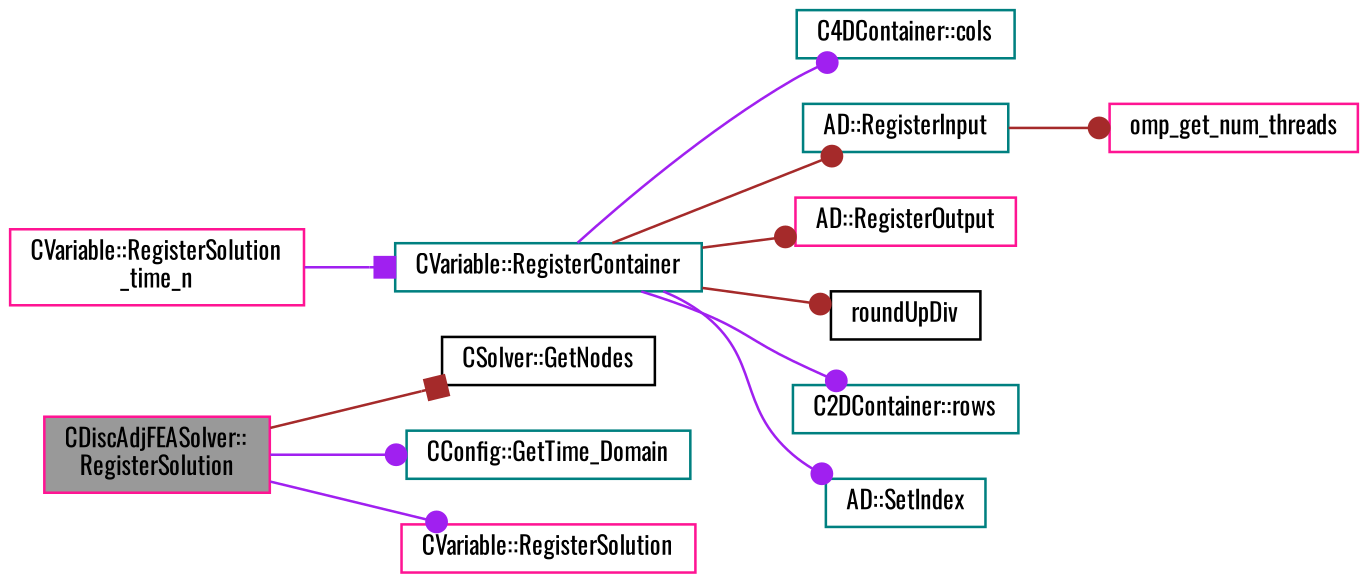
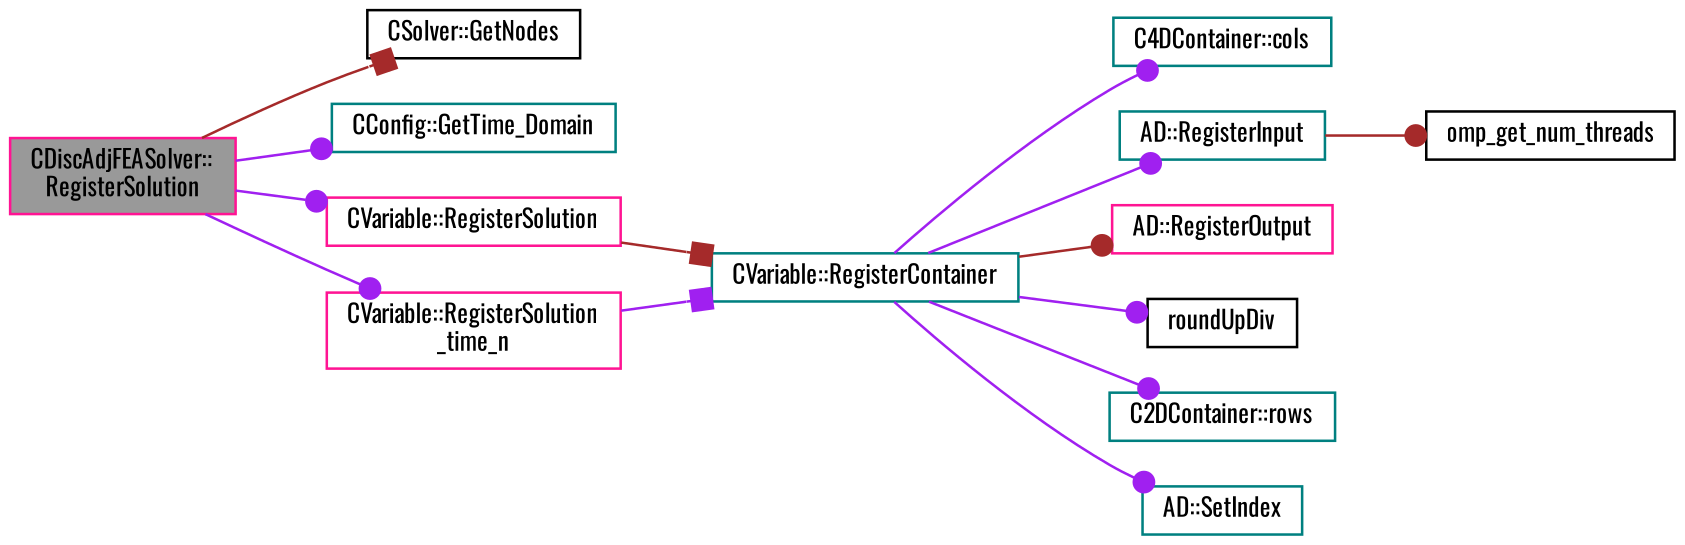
  digraph {
    fontname=Oswald
    rankdir=LR
    node [color=teal fillcolor=white fontname=Oswald fontsize=10 shape=box style=filled]
    edge [arrowhead=dot color=purple fontname=Oswald fontsize=10 labelfontname=Helvetica labelfontsize=10 style=solid]
    n1 [color=deeppink fillcolor=grey60 fontcolor=black height=0.2 label="CDiscAdjFEASolver::\lRegisterSolution" width=0.4]
    n2 [color=black height=0.2 label="CSolver::GetNodes" width=0.4]
    n3 [height=0.2 label="CConfig::GetTime_Domain" width=0.4]
    n4 [color=deeppink height=0.2 label="CVariable::RegisterSolution" width=0.4]
    n5 [color=deeppink height=0.2 label="CVariable::RegisterSolution\l_time_n" width=0.4]
    n6 [height=0.2 label="CVariable::RegisterContainer" width=0.4]
    n7 [height=0.2 label="C4DContainer::cols" width=0.4]
    n8 [height=0.2 label="AD::RegisterInput" width=0.4]
    n9 [color=deeppink height=0.2 label="AD::RegisterOutput" width=0.4]
    n10 [color=black height=0.2 label=roundUpDiv width=0.4]
    n11 [height=0.2 label="C2DContainer::rows" width=0.4]
    n12 [height=0.2 label="AD::SetIndex" width=0.4]
-   n13 [color=deeppink height=0.2 label=omp_get_num_threads width=0.4]
+   n13 [color=black height=0.2 label=omp_get_num_threads width=0.4]
    n1 -> n2 [arrowhead=box color=brown]
    n1 -> n3
    n1 -> n4
+   n1 -> n5
+   n4 -> n6 [arrowhead=box color=brown]
    n5 -> n6 [arrowhead=box]
    n6 -> n7
-   n6 -> n8 [color=brown]
+   n6 -> n8
    n6 -> n9 [color=brown]
-   n6 -> n10 [color=brown]
+   n6 -> n10
    n6 -> n11
    n6 -> n12
    n8 -> n13 [color=brown]
  }
